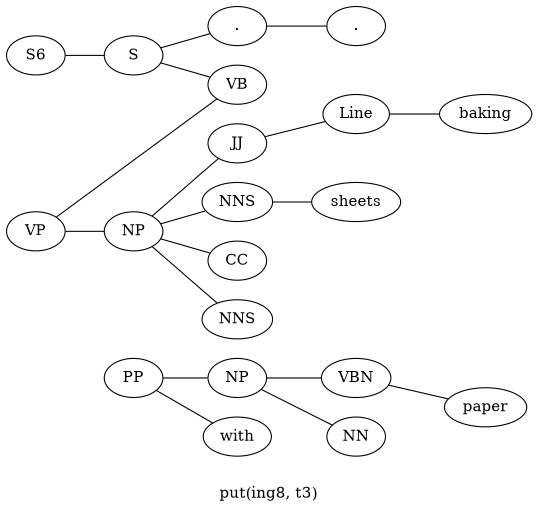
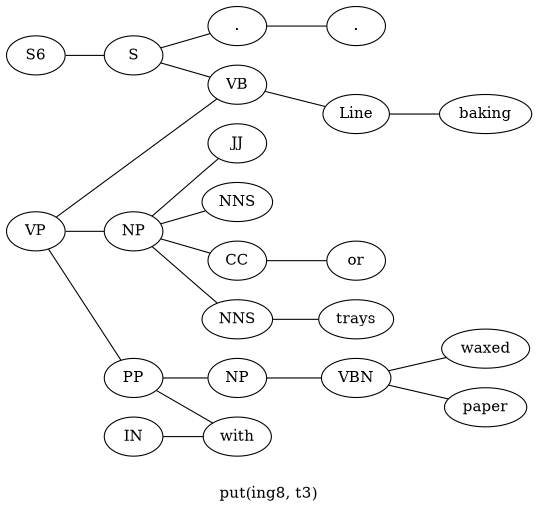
  graph {
    label="put(ing8, t3)"
    rankdir=LR
    n1 [label=S6]
    n2 [label=S]
    n3 [label="."]
    n4 [label=VB]
    n5 [label=VP]
    n6 [label=NP]
    n7 [label=PP]
    n8 [label="."]
    n9 [label=Line]
    n10 [label=JJ]
    n11 [label=NNS]
    n12 [label=CC]
    n13 [label=NNS]
    n14 [label=NP]
    n15 [label=with]
    n16 [label=baking]
-   n17 [label=sheets]
+   n18 [label=or]
+   n19 [label=trays]
+   n20 [label=IN]
    n21 [label=VBN]
-   n22 [label=NN]
+   n23 [label=waxed]
    n24 [label=paper]
    n1 -- n2
    n2 -- n3
    n2 -- n4
    n3 -- n8
-   n10 -- n9
+   n4 -- n9
    n5 -- n4
    n5 -- n6
+   n5 -- n7
    n6 -- n10
    n6 -- n11
    n6 -- n12
    n6 -- n13
    n7 -- n14
    n7 -- n15
    n9 -- n16
-   n11 -- n17
+   n12 -- n18
+   n13 -- n19
    n14 -- n21
-   n14 -- n22
+   n20 -- n15
+   n21 -- n23
    n21 -- n24
  }
